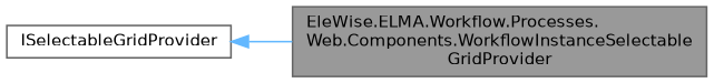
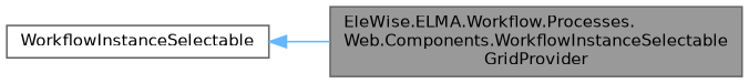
  digraph {
    rankdir=LR
    node [color=gray40 fontname=Helvetica fontsize=10 shape=box style=filled]
    n1 [fillcolor=grey60 fontcolor=black height=0.2 label="EleWise.ELMA.Workflow.Processes.\lWeb.Components.WorkflowInstanceSelectable\lGridProvider" width=0.4]
-   n2 [fillcolor=white height=0.2 label=ISelectableGridProvider width=0.4]
+   n2 [fillcolor=white height=0.2 label=WorkflowInstanceSelectable width=0.4]
    n2 -> n1 [color=steelblue1 dir=back fontname=Helvetica fontsize=10 labelfontname=Helvetica labelfontsize=10 style=solid]
  }
